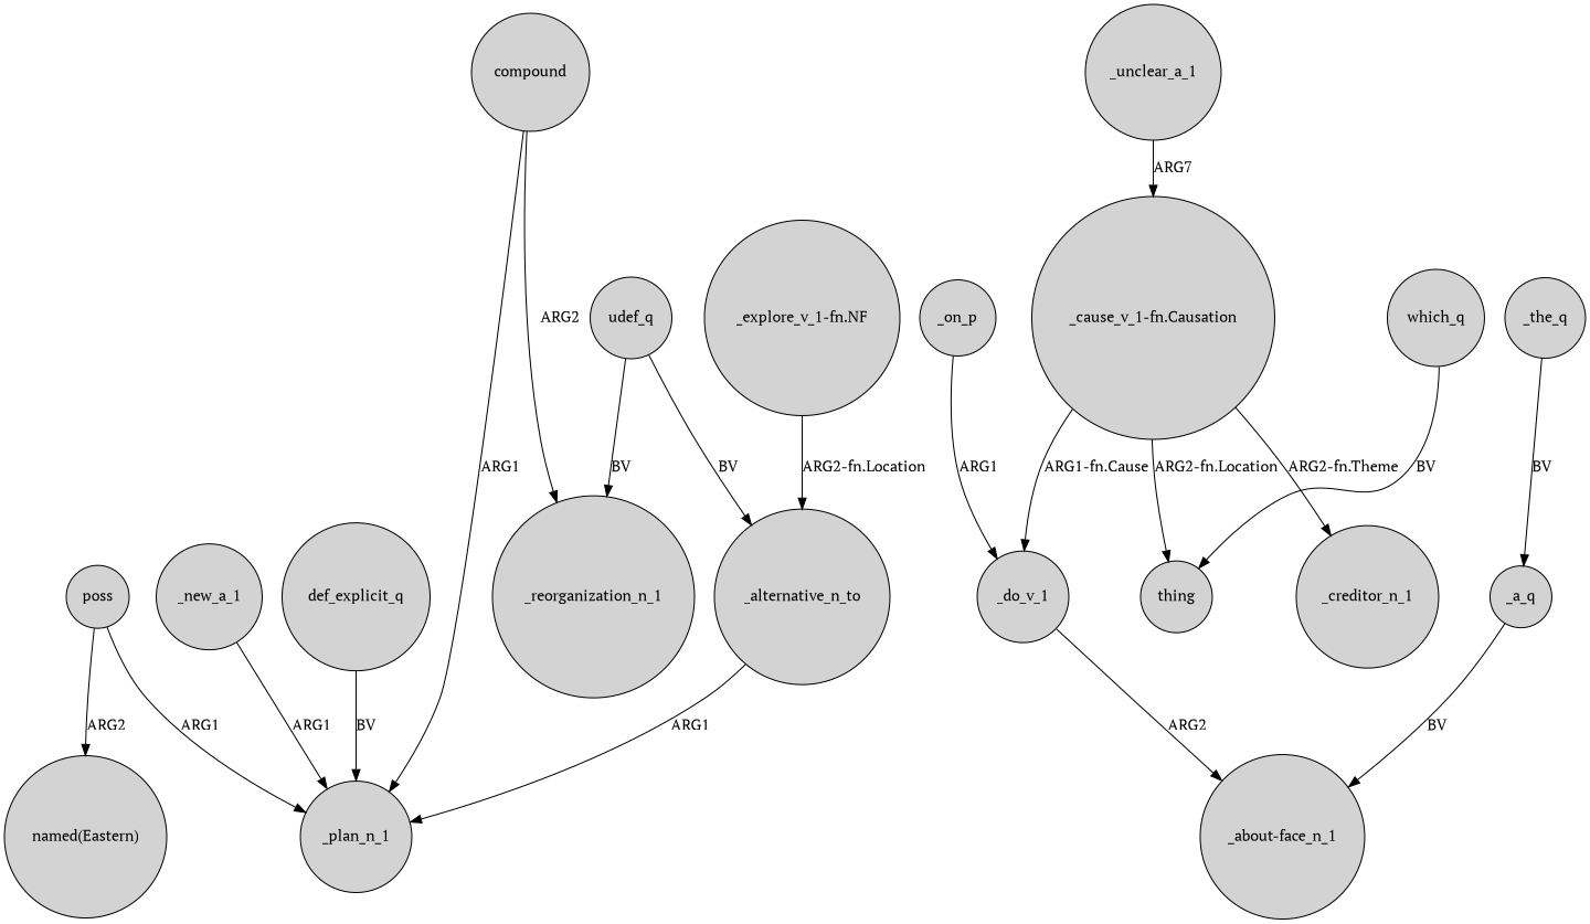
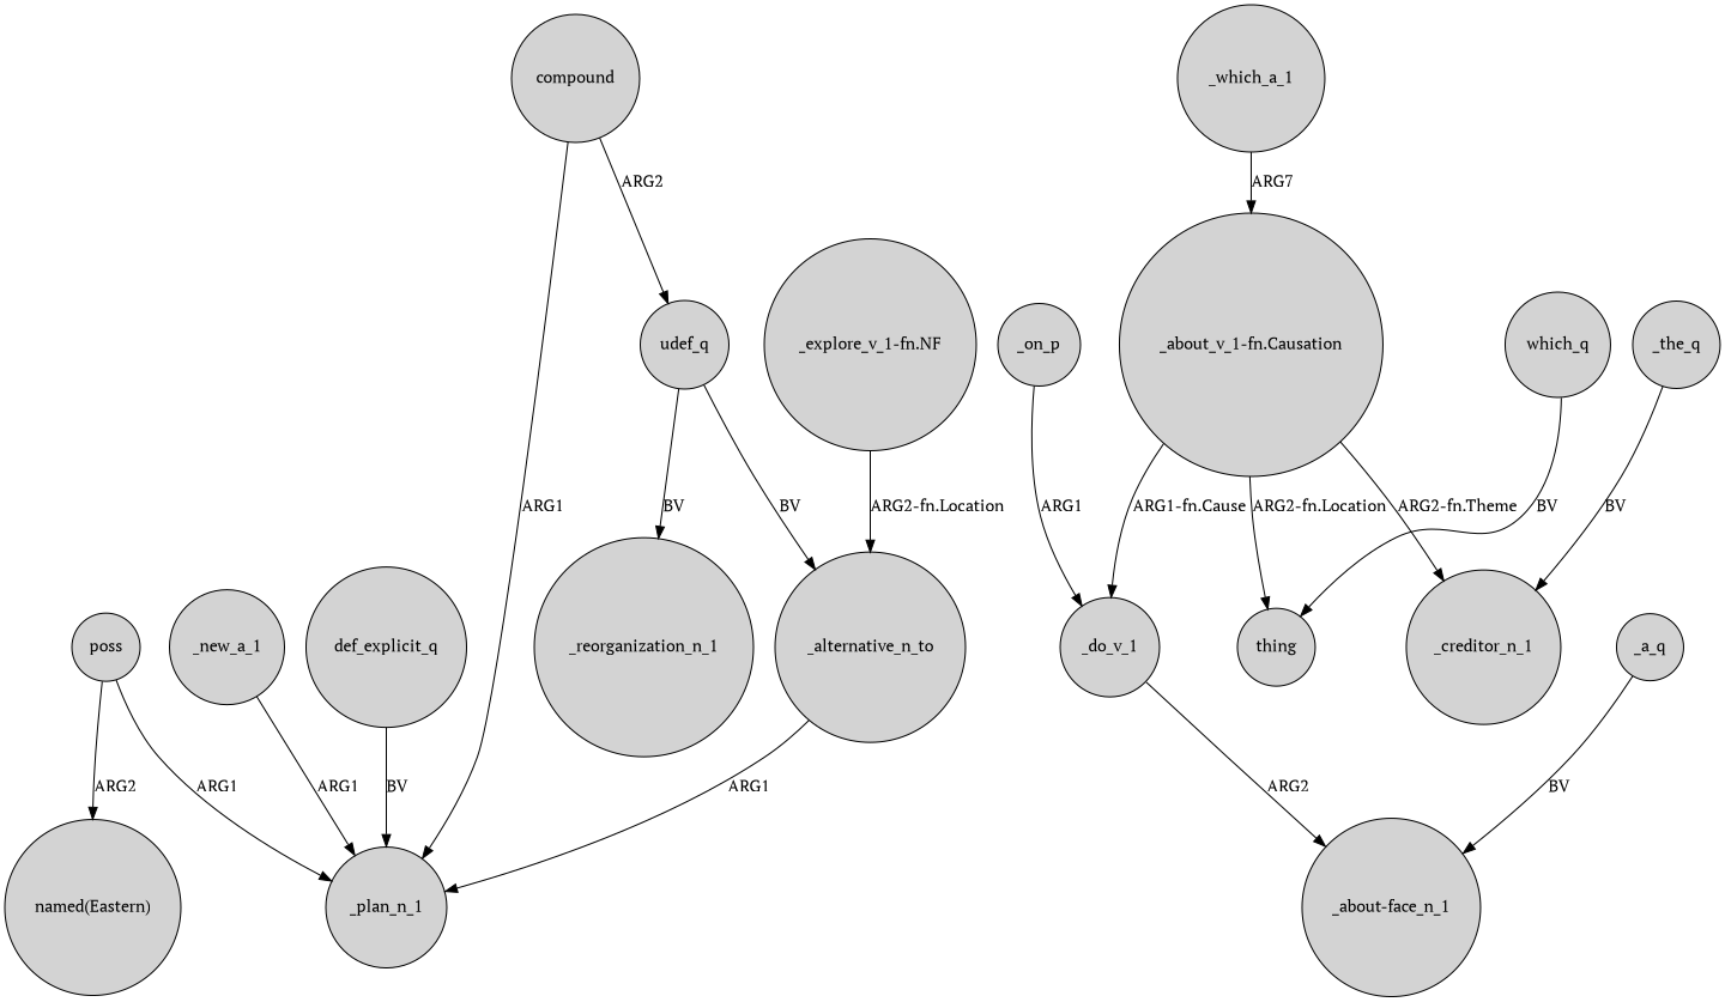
  digraph {
    fontname="PT Serif"
    node [fontname="PT Serif" shape=circle style=filled]
    edge [fontname="PT Serif"]
    poss
    _plan_n_1
    "named(Eastern)"
    "_explore_v_1-fn.NF"
    _alternative_n_to
-   "_cause_v_1-fn.Causation"
+   "_cause_v_1-fn.Causation" [label="_about_v_1-fn.Causation"]
    _do_v_1
    _creditor_n_1
    thing
    "_about-face_n_1"
    _on_p
    _new_a_1
    def_explicit_q
    compound
    _reorganization_n_1
    _the_q
-   _unclear_a_1
+   _unclear_a_1 [label=_which_a_1]
    _a_q
    udef_q
    which_q
    poss -> _plan_n_1 [label=ARG1]
    poss -> "named(Eastern)" [label=ARG2]
    "_explore_v_1-fn.NF" -> _alternative_n_to [label="ARG2-fn.Location"]
    _alternative_n_to -> _plan_n_1 [label=ARG1]
    "_cause_v_1-fn.Causation" -> _do_v_1 [label="ARG1-fn.Cause"]
    "_cause_v_1-fn.Causation" -> _creditor_n_1 [label="ARG2-fn.Theme"]
    "_cause_v_1-fn.Causation" -> thing [label="ARG2-fn.Location"]
    _do_v_1 -> "_about-face_n_1" [label=ARG2]
    _on_p -> _do_v_1 [label=ARG1]
    _new_a_1 -> _plan_n_1 [label=ARG1]
    def_explicit_q -> _plan_n_1 [label=BV]
    compound -> _plan_n_1 [label=ARG1]
-   compound -> _reorganization_n_1 [label=ARG2]
-   _the_q -> _a_q [label=BV]
+   compound -> udef_q [label=ARG2]
+   _the_q -> _creditor_n_1 [label=BV]
    _unclear_a_1 -> "_cause_v_1-fn.Causation" [label=ARG7]
    _a_q -> "_about-face_n_1" [label=BV]
    udef_q -> _alternative_n_to [label=BV]
    udef_q -> _reorganization_n_1 [label=BV]
    which_q -> thing [label=BV]
  }
